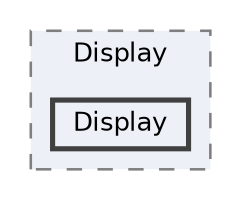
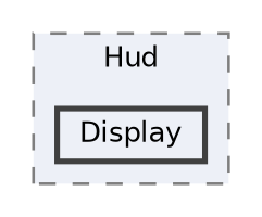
  digraph {
    compound=true
    n1 [color=grey25 fillcolor="#edf0f7" fontname=Helvetica fontsize=10 height=0.2 label=Display shape=box style="filled,bold" width=0.4]
    subgraph cluster_1 {
      bgcolor="#edf0f7"
      fontname=Helvetica
      fontsize=10
-     label=Display
+     label=Hud
      pencolor=grey50
      style="filled,dashed"
      n1
    }
  }
